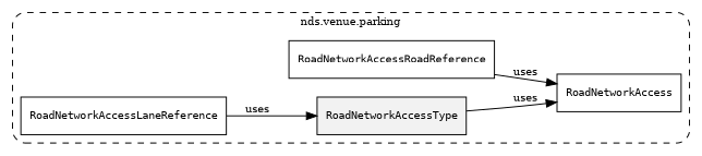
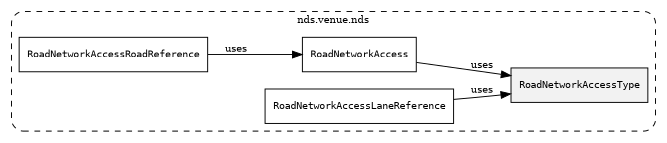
  digraph {
    fontsize=10
    rankdir=LR
    node [fontsize=10 shape=box]
    edge [fontsize=10]
    n1 [fillcolor="#0000000D" label=<<font face="monospace"><table align="center" border="0" cellspacing="0" cellpadding="0"><tr><td href="../../../content/packages/nds.venue.parking.html#Enum-RoadNetworkAccessType" title="Enum defined in nds.venue.parking">RoadNetworkAccessType</td></tr></table></font>> style=filled]
    n2 [label=<<font face="monospace"><table align="center" border="0" cellspacing="0" cellpadding="0"><tr><td href="../../../content/packages/nds.venue.parking.html#Structure-RoadNetworkAccessRoadReference" title="Structure defined in nds.venue.parking">RoadNetworkAccessRoadReference</td></tr></table></font>>]
    n3 [label=<<font face="monospace"><table align="center" border="0" cellspacing="0" cellpadding="0"><tr><td href="../../../content/packages/nds.venue.parking.html#Structure-RoadNetworkAccessLaneReference" title="Structure defined in nds.venue.parking">RoadNetworkAccessLaneReference</td></tr></table></font>>]
    n4 [label=<<font face="monospace"><table align="center" border="0" cellspacing="0" cellpadding="0"><tr><td href="../../../content/packages/nds.venue.parking.html#Structure-RoadNetworkAccess" title="Structure defined in nds.venue.parking">RoadNetworkAccess</td></tr></table></font>>]
    subgraph cluster_1 {
-     label="nds.venue.parking"
+     label="nds.venue.nds"
      style="dashed, rounded"
      n1
      n2
      n3
      n4
    }
    n2 -> n4 [label=uses]
    n3 -> n1 [label=uses]
-   n1 -> n4 [label=uses]
+   n4 -> n1 [label=uses]
  }
